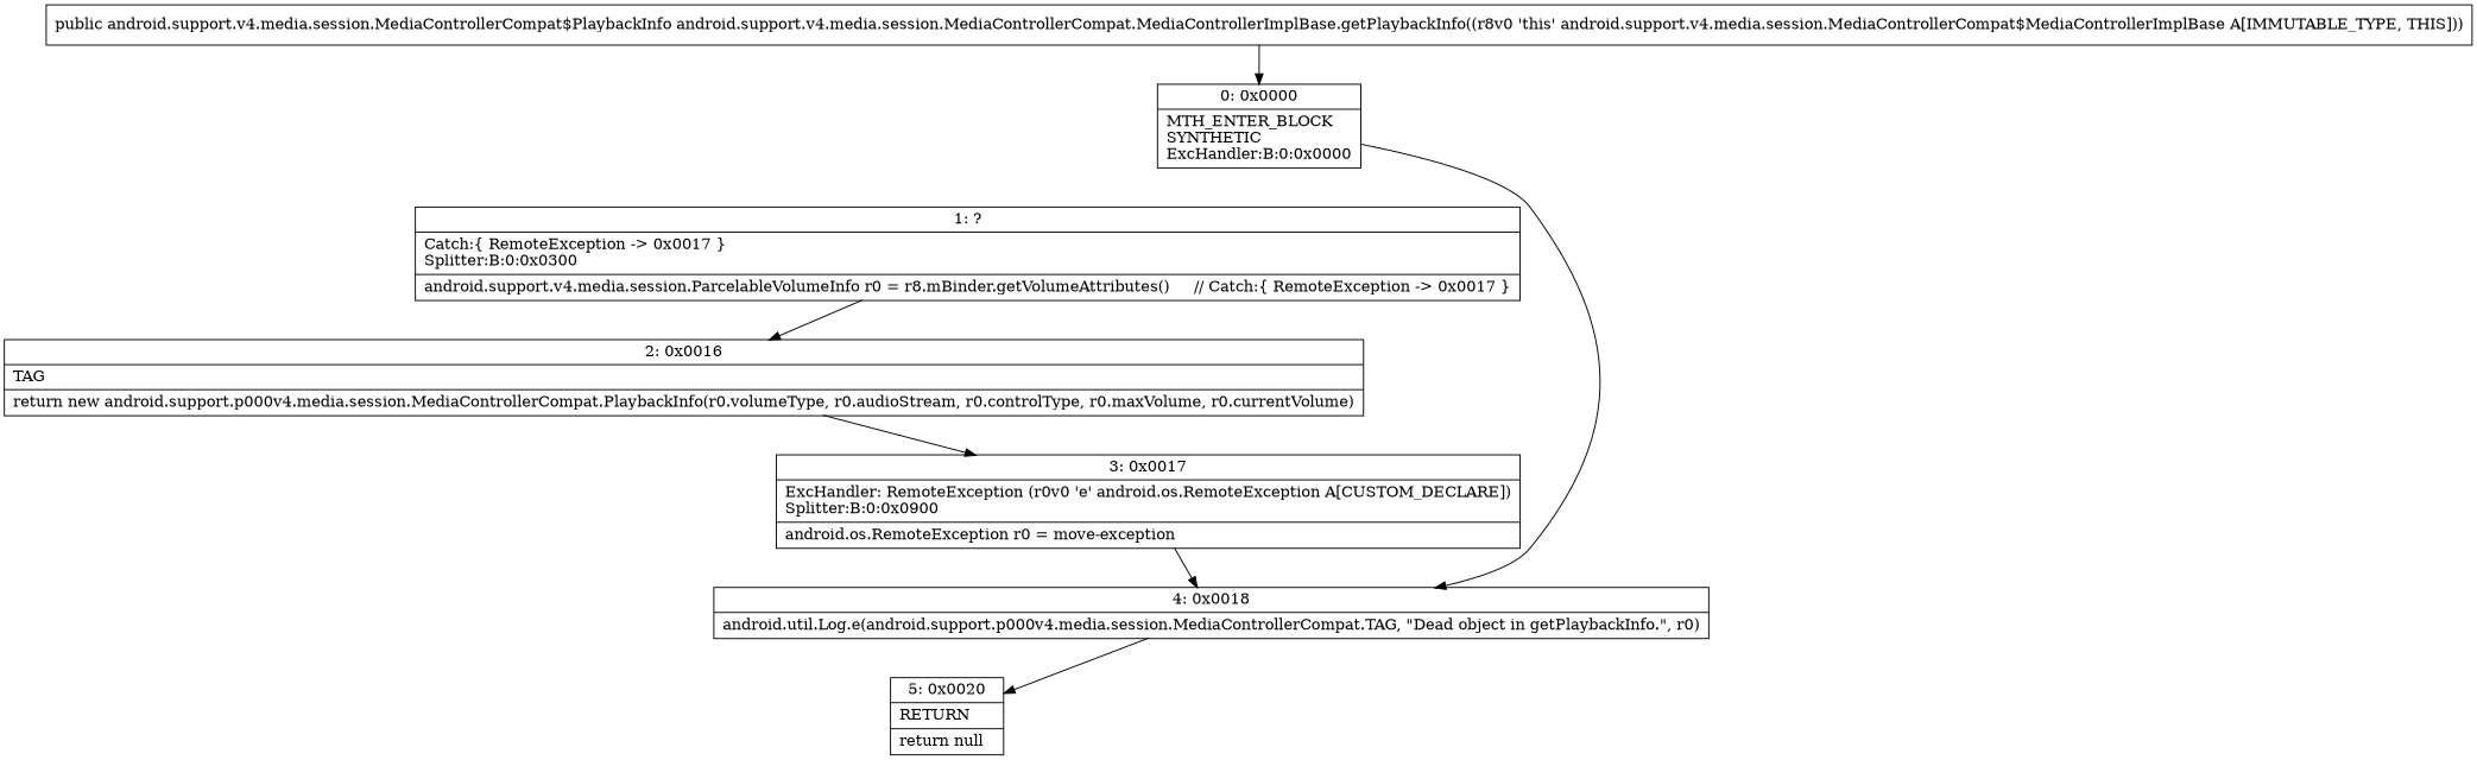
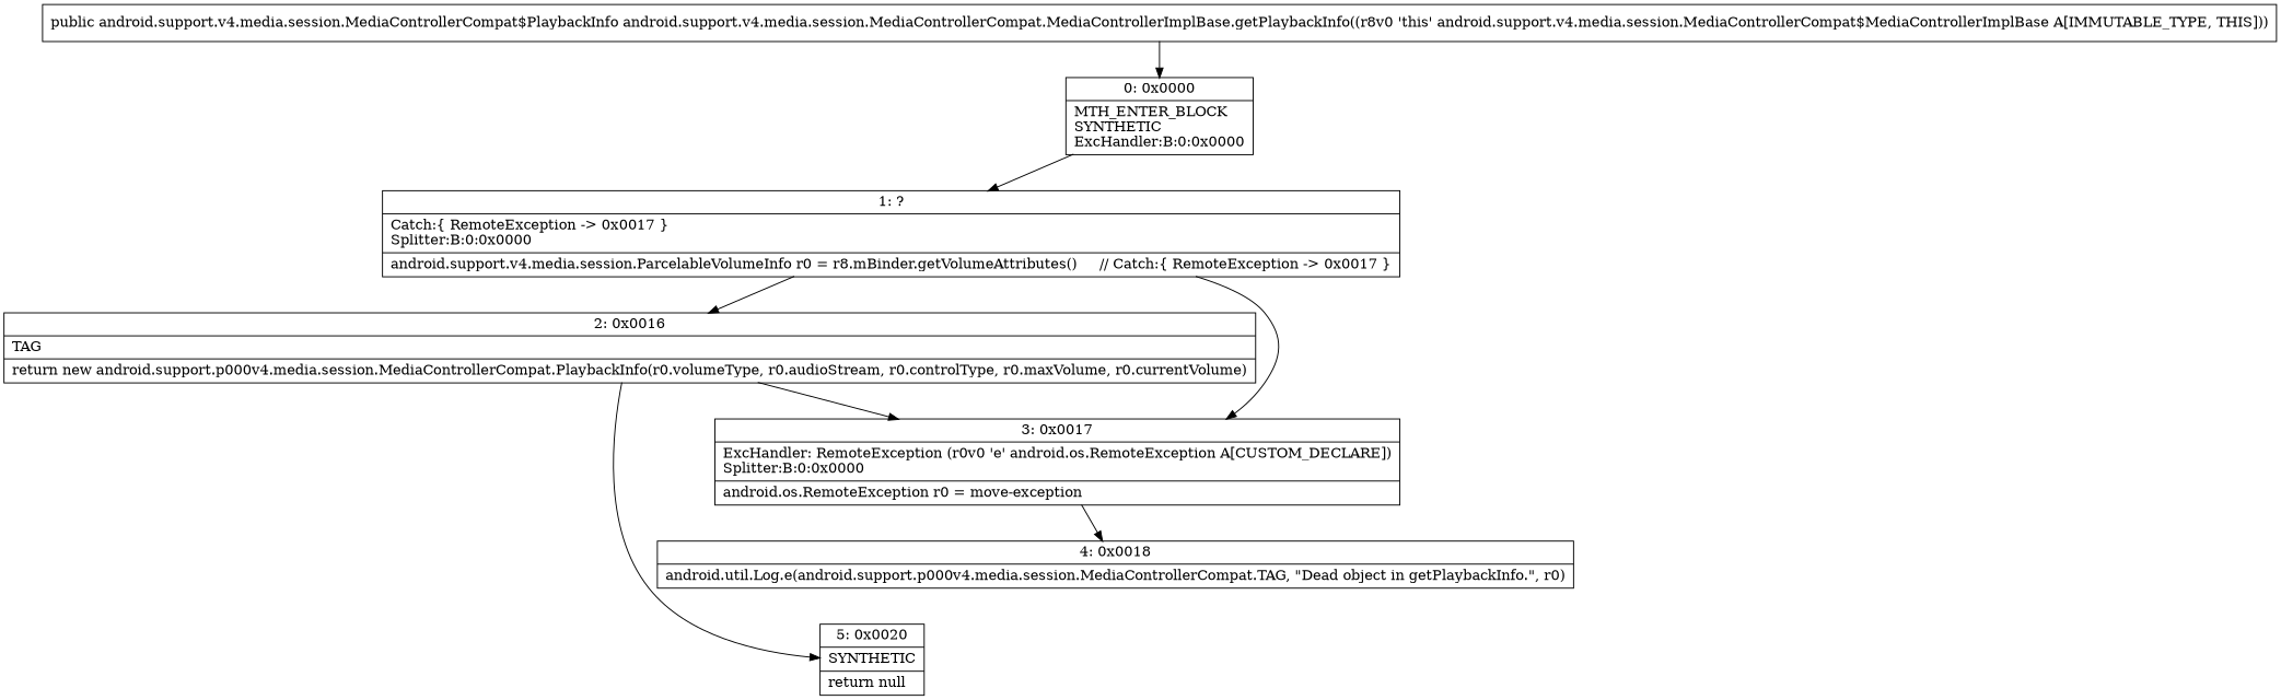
  digraph {
    node [shape=record]
    n1 [label="{0\:\ 0x0000|MTH_ENTER_BLOCK\lSYNTHETIC\lExcHandler:B:0:0x0000\l}"]
-   n2 [label="{1\:\ ?|Catch:\{ RemoteException \-\> 0x0017 \}\lSplitter:B:0:0x0300\l|android.support.v4.media.session.ParcelableVolumeInfo r0 = r8.mBinder.getVolumeAttributes()     \/\/ Catch:\{ RemoteException \-\> 0x0017 \}\l}"]
-   n3 [label="{3\:\ 0x0017|ExcHandler: RemoteException (r0v0 'e' android.os.RemoteException A[CUSTOM_DECLARE])\lSplitter:B:0:0x0900\l|android.os.RemoteException r0 = move\-exception\l}"]
+   n2 [label="{1\:\ ?|Catch:\{ RemoteException \-\> 0x0017 \}\lSplitter:B:0:0x0000\l|android.support.v4.media.session.ParcelableVolumeInfo r0 = r8.mBinder.getVolumeAttributes()     \/\/ Catch:\{ RemoteException \-\> 0x0017 \}\l}"]
+   n3 [label="{3\:\ 0x0017|ExcHandler: RemoteException (r0v0 'e' android.os.RemoteException A[CUSTOM_DECLARE])\lSplitter:B:0:0x0000\l|android.os.RemoteException r0 = move\-exception\l}"]
    n4 [label="{2\:\ 0x0016|TAG\l|return new android.support.p000v4.media.session.MediaControllerCompat.PlaybackInfo(r0.volumeType, r0.audioStream, r0.controlType, r0.maxVolume, r0.currentVolume)\l}"]
    n5 [label="{4\:\ 0x0018|android.util.Log.e(android.support.p000v4.media.session.MediaControllerCompat.TAG, \"Dead object in getPlaybackInfo.\", r0)\l}"]
-   n6 [label="{5\:\ 0x0020|RETURN\l|return null\l}"]
+   n6 [label="{5\:\ 0x0020|SYNTHETIC\l|return null\l}"]
    n7 [label="{public android.support.v4.media.session.MediaControllerCompat$PlaybackInfo android.support.v4.media.session.MediaControllerCompat.MediaControllerImplBase.getPlaybackInfo((r8v0 'this' android.support.v4.media.session.MediaControllerCompat$MediaControllerImplBase A[IMMUTABLE_TYPE, THIS])) }"]
-   n1 -> n5
+   n1 -> n2
+   n2 -> n3
    n2 -> n4
    n3 -> n5
    n4 -> n3
-   n5 -> n6
+   n4 -> n6
    n7 -> n1
  }
